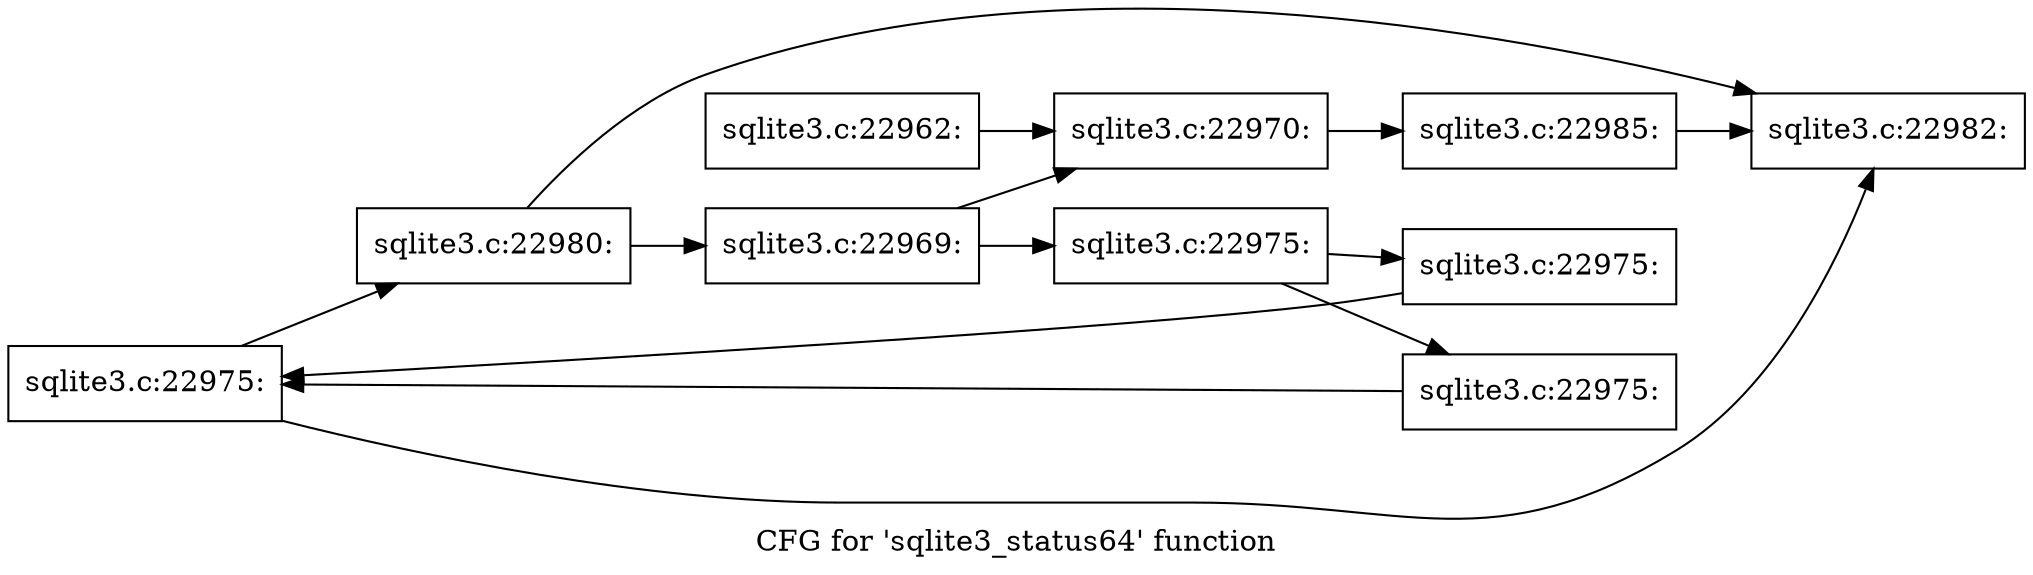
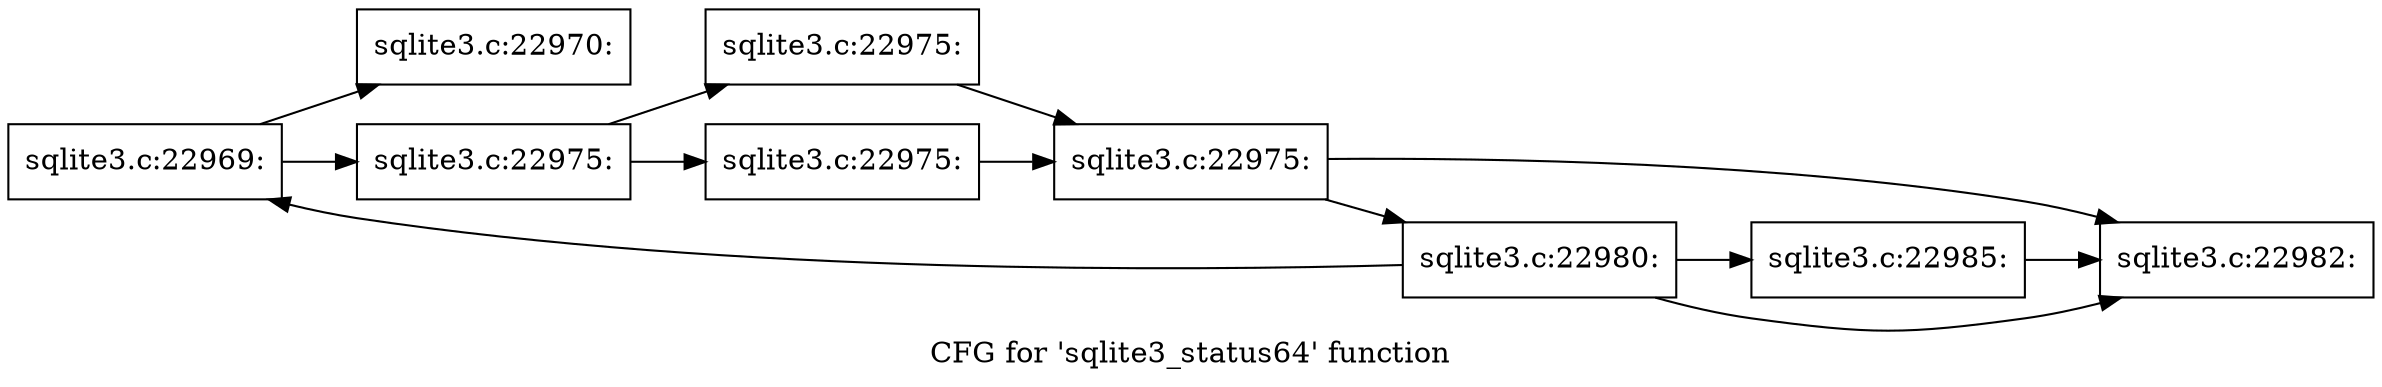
  digraph {
    label="CFG for 'sqlite3_status64' function"
    rankdir=LR
    node [shape=record]
-   n1 [label="{sqlite3.c:22962:}"]
    n2 [label="{sqlite3.c:22970:}"]
    n3 [label="{sqlite3.c:22985:}"]
    n4 [label="{sqlite3.c:22969:}"]
    n5 [label="{sqlite3.c:22975:}"]
    n6 [label="{sqlite3.c:22982:}"]
    n7 [label="{sqlite3.c:22975:}"]
    n8 [label="{sqlite3.c:22975:}"]
    n9 [label="{sqlite3.c:22975:}"]
    n10 [label="{sqlite3.c:22980:}"]
-   n1 -> n2
-   n2 -> n3
+   n10 -> n3
    n3 -> n6
    n4 -> n2
    n4 -> n5
    n5 -> n7
    n5 -> n8
    n7 -> n9
    n8 -> n9
    n9 -> n6
    n9 -> n10
    n10 -> n4
    n10 -> n6
  }
